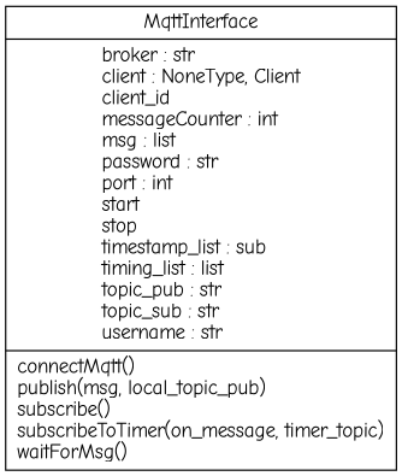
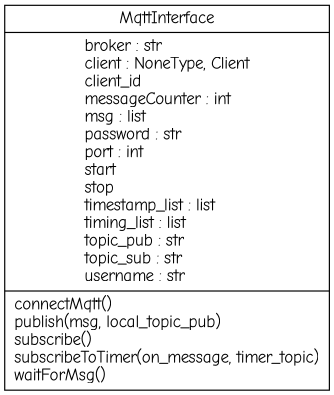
  digraph {
    rankdir=BT
    fontname="Comic Neue"
-   n1 [color=black fontcolor=black label=<{MqttInterface|broker : str<br ALIGN="LEFT"/>client : NoneType, Client<br ALIGN="LEFT"/>client_id<br ALIGN="LEFT"/>messageCounter : int<br ALIGN="LEFT"/>msg : list<br ALIGN="LEFT"/>password : str<br ALIGN="LEFT"/>port : int<br ALIGN="LEFT"/>start<br ALIGN="LEFT"/>stop<br ALIGN="LEFT"/>timestamp_list : sub<br ALIGN="LEFT"/>timing_list : list<br ALIGN="LEFT"/>topic_pub : str<br ALIGN="LEFT"/>topic_sub : str<br ALIGN="LEFT"/>username : str<br ALIGN="LEFT"/>|connectMqtt()<br ALIGN="LEFT"/>publish(msg, local_topic_pub)<br ALIGN="LEFT"/>subscribe()<br ALIGN="LEFT"/>subscribeToTimer(on_message, timer_topic)<br ALIGN="LEFT"/>waitForMsg()<br ALIGN="LEFT"/>}> shape=record style=solid fontname="Comic Neue"]
+   n1 [color=black fontcolor=black label=<{MqttInterface|broker : str<br ALIGN="LEFT"/>client : NoneType, Client<br ALIGN="LEFT"/>client_id<br ALIGN="LEFT"/>messageCounter : int<br ALIGN="LEFT"/>msg : list<br ALIGN="LEFT"/>password : str<br ALIGN="LEFT"/>port : int<br ALIGN="LEFT"/>start<br ALIGN="LEFT"/>stop<br ALIGN="LEFT"/>timestamp_list : list<br ALIGN="LEFT"/>timing_list : list<br ALIGN="LEFT"/>topic_pub : str<br ALIGN="LEFT"/>topic_sub : str<br ALIGN="LEFT"/>username : str<br ALIGN="LEFT"/>|connectMqtt()<br ALIGN="LEFT"/>publish(msg, local_topic_pub)<br ALIGN="LEFT"/>subscribe()<br ALIGN="LEFT"/>subscribeToTimer(on_message, timer_topic)<br ALIGN="LEFT"/>waitForMsg()<br ALIGN="LEFT"/>}> shape=record style=solid fontname="Comic Neue"]
  }
